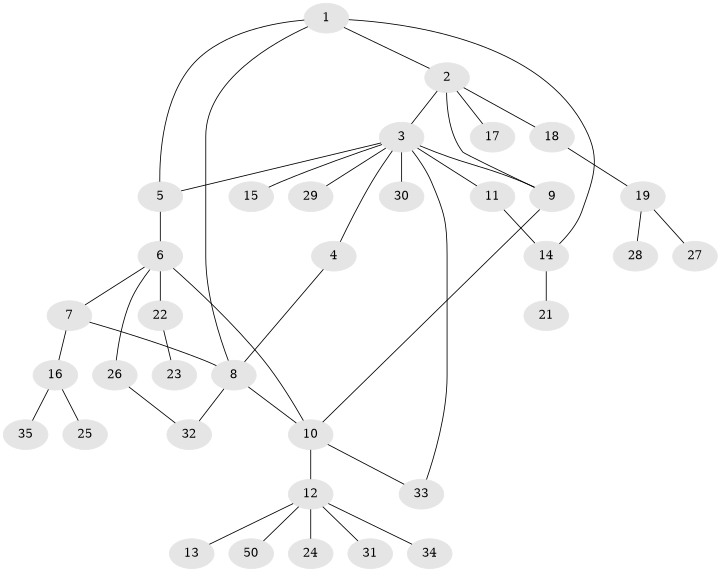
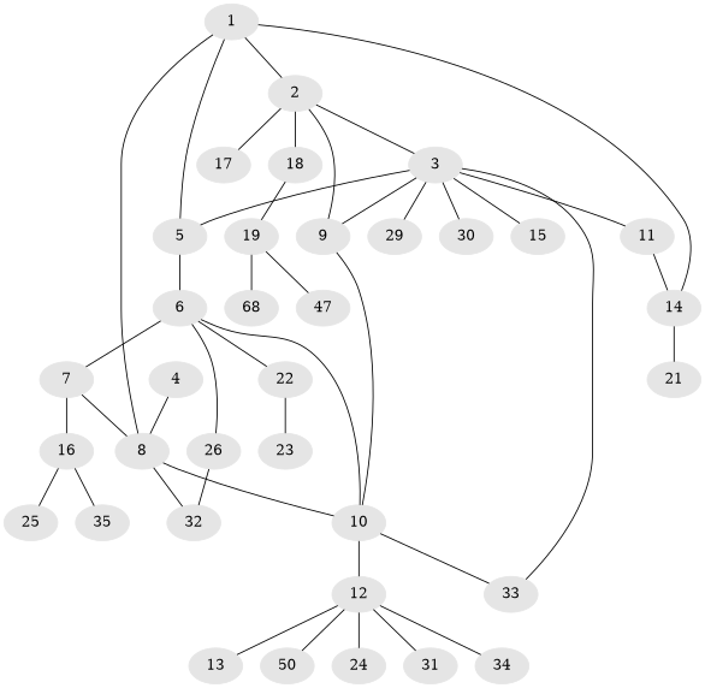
  graph {
    node [color=gray90 style=filled]
    edge [weight=1.0]
    1
    2
    5
    8
    14
    3
    9
    17
    18
    6
    10
    32
    21
    4
    11
    15
    29
    30
    33
    19
    7
    22
    26
    16
    12
    23
    25
    35
    13
    n30 [label=50]
    24
    31
    34
-   27
-   28
+   27 [label=47]
+   28 [label=68]
    1 -- 2
    1 -- 5
    1 -- 8
    1 -- 14
    2 -- 3
    2 -- 9
    2 -- 17
    2 -- 18
    5 -- 6
    8 -- 10
    8 -- 32
    14 -- 21
    3 -- 5
    3 -- 9
-   3 -- 4
    3 -- 11
    3 -- 15
    3 -- 29
    3 -- 30
    3 -- 33
    9 -- 10
    18 -- 19
    6 -- 10
    6 -- 7
    6 -- 22
    6 -- 26
    10 -- 33
    10 -- 12
    4 -- 8
    11 -- 14
    19 -- 27
    19 -- 28
    7 -- 8
    7 -- 16
    22 -- 23
    26 -- 32
    16 -- 25
    16 -- 35
    12 -- 13
    12 -- n30
    12 -- 24
    12 -- 31
    12 -- 34
  }
